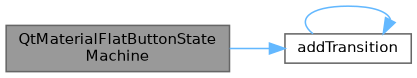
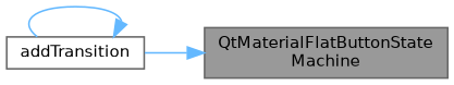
  digraph {
    rankdir=LR
    node [fontname=Helvetica fontsize=10 shape=box style=filled]
    edge [color=steelblue1 fontname=Helvetica fontsize=10 labelfontname=Helvetica labelfontsize=10 style=solid]
    n1 [color=gray40 fillcolor=grey60 fontcolor=black height=0.2 label="QtMaterialFlatButtonState\lMachine" width=0.4]
    n2 [color=grey40 fillcolor=white height=0.2 label=addTransition width=0.4]
-   n1 -> n2
+   n2 -> n1
    n2 -> n2
  }
